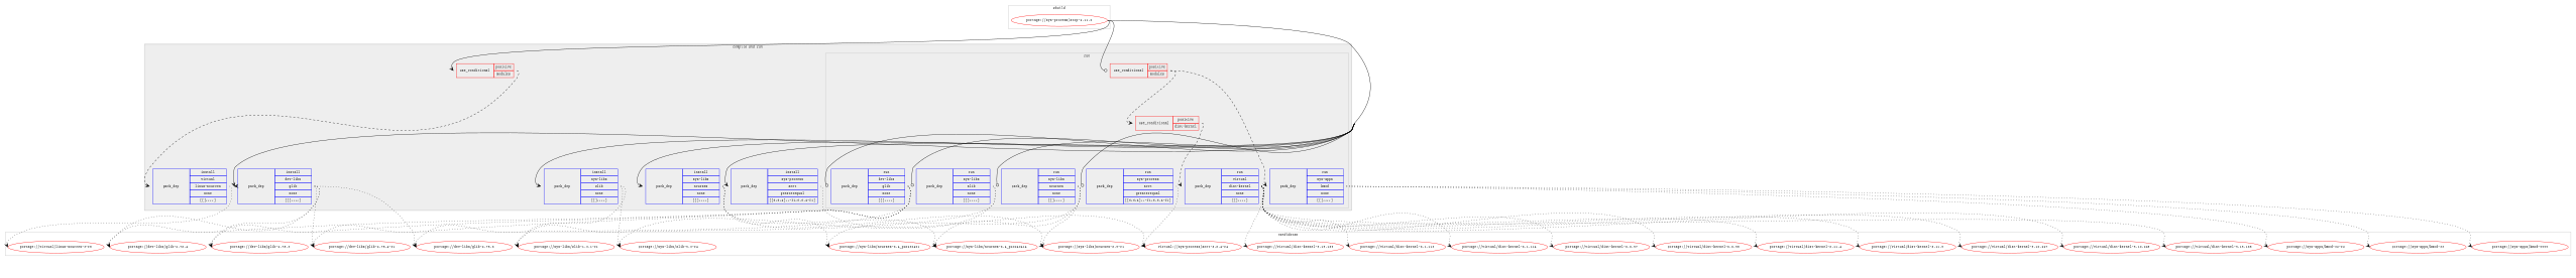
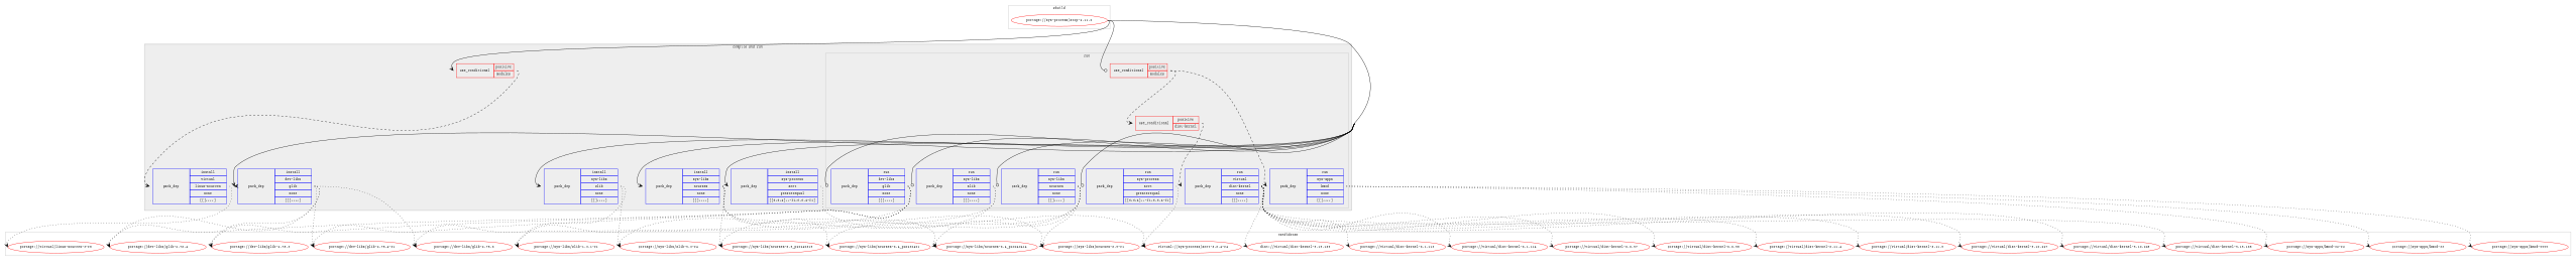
  digraph {
    compound=true
    concentrate=true
    fontname="Courier Prime"
    fontsize=10
    newrank=true
    rankdir=TB
    ranksep=1.5
    node [color=red fontname="Courier Prime" fontsize=10]
    edge [arrowhead=vee fontname="Courier Prime" headport=w style=dotted tailport=e weight=100]
    n1 [label="portage://sys-process/atop-2.11.0" width=4]
    n2 [color=blue label=<<TABLE BORDER="0" CELLBORDER="1" CELLSPACING="0" CELLPADDING="4" WIDTH="220"><TR><TD ROWSPAN="6" CELLPADDING="30">pack_dep</TD></TR><TR><TD WIDTH="110">install</TD></TR><TR><TD>virtual</TD></TR><TR><TD>linux-sources</TD></TR><TR><TD>none</TD></TR><TR><TD>[[],,,,]</TD></TR></TABLE>> shape=none]
    n3 [label=<<TABLE BORDER="0" CELLBORDER="1" CELLSPACING="0" CELLPADDING="4"><TR><TD ROWSPAN="3" CELLPADDING="10">use_conditional</TD></TR><TR><TD>positive</TD></TR><TR><TD>modules</TD></TR></TABLE>> shape=none]
    n4 [color=blue label=<<TABLE BORDER="0" CELLBORDER="1" CELLSPACING="0" CELLPADDING="4" WIDTH="220"><TR><TD ROWSPAN="6" CELLPADDING="30">pack_dep</TD></TR><TR><TD WIDTH="110">install</TD></TR><TR><TD>dev-libs</TD></TR><TR><TD>glib</TD></TR><TR><TD>none</TD></TR><TR><TD>[[],,,,]</TD></TR></TABLE>> shape=none]
    n5 [color=blue label=<<TABLE BORDER="0" CELLBORDER="1" CELLSPACING="0" CELLPADDING="4" WIDTH="220"><TR><TD ROWSPAN="6" CELLPADDING="30">pack_dep</TD></TR><TR><TD WIDTH="110">install</TD></TR><TR><TD>sys-libs</TD></TR><TR><TD>ncurses</TD></TR><TR><TD>none</TD></TR><TR><TD>[[],,,,]</TD></TR></TABLE>> shape=none]
    n6 [color=blue label=<<TABLE BORDER="0" CELLBORDER="1" CELLSPACING="0" CELLPADDING="4" WIDTH="220"><TR><TD ROWSPAN="6" CELLPADDING="30">pack_dep</TD></TR><TR><TD WIDTH="110">install</TD></TR><TR><TD>sys-libs</TD></TR><TR><TD>zlib</TD></TR><TR><TD>none</TD></TR><TR><TD>[[],,,,]</TD></TR></TABLE>> shape=none]
    n7 [color=blue label=<<TABLE BORDER="0" CELLBORDER="1" CELLSPACING="0" CELLPADDING="4" WIDTH="220"><TR><TD ROWSPAN="6" CELLPADDING="30">pack_dep</TD></TR><TR><TD WIDTH="110">install</TD></TR><TR><TD>sys-process</TD></TR><TR><TD>acct</TD></TR><TR><TD>greaterequal</TD></TR><TR><TD>[[6,6,4],,-r1,6.6.4-r1]</TD></TR></TABLE>> shape=none]
    n8 [color=blue label=<<TABLE BORDER="0" CELLBORDER="1" CELLSPACING="0" CELLPADDING="4" WIDTH="220"><TR><TD ROWSPAN="6" CELLPADDING="30">pack_dep</TD></TR><TR><TD WIDTH="110">run</TD></TR><TR><TD>sys-apps</TD></TR><TR><TD>kmod</TD></TR><TR><TD>none</TD></TR><TR><TD>[[],,,,]</TD></TR></TABLE>> shape=none]
    n9 [color=blue label=<<TABLE BORDER="0" CELLBORDER="1" CELLSPACING="0" CELLPADDING="4" WIDTH="220"><TR><TD ROWSPAN="6" CELLPADDING="30">pack_dep</TD></TR><TR><TD WIDTH="110">run</TD></TR><TR><TD>virtual</TD></TR><TR><TD>dist-kernel</TD></TR><TR><TD>none</TD></TR><TR><TD>[[],,,,]</TD></TR></TABLE>> shape=none]
    n10 [label=<<TABLE BORDER="0" CELLBORDER="1" CELLSPACING="0" CELLPADDING="4"><TR><TD ROWSPAN="3" CELLPADDING="10">use_conditional</TD></TR><TR><TD>positive</TD></TR><TR><TD>dist-kernel</TD></TR></TABLE>> shape=none]
    n11 [label=<<TABLE BORDER="0" CELLBORDER="1" CELLSPACING="0" CELLPADDING="4"><TR><TD ROWSPAN="3" CELLPADDING="10">use_conditional</TD></TR><TR><TD>positive</TD></TR><TR><TD>modules</TD></TR></TABLE>> shape=none]
    n12 [color=blue label=<<TABLE BORDER="0" CELLBORDER="1" CELLSPACING="0" CELLPADDING="4" WIDTH="220"><TR><TD ROWSPAN="6" CELLPADDING="30">pack_dep</TD></TR><TR><TD WIDTH="110">run</TD></TR><TR><TD>dev-libs</TD></TR><TR><TD>glib</TD></TR><TR><TD>none</TD></TR><TR><TD>[[],,,,]</TD></TR></TABLE>> shape=none]
    n13 [color=blue label=<<TABLE BORDER="0" CELLBORDER="1" CELLSPACING="0" CELLPADDING="4" WIDTH="220"><TR><TD ROWSPAN="6" CELLPADDING="30">pack_dep</TD></TR><TR><TD WIDTH="110">run</TD></TR><TR><TD>sys-libs</TD></TR><TR><TD>ncurses</TD></TR><TR><TD>none</TD></TR><TR><TD>[[],,,,]</TD></TR></TABLE>> shape=none]
    n14 [color=blue label=<<TABLE BORDER="0" CELLBORDER="1" CELLSPACING="0" CELLPADDING="4" WIDTH="220"><TR><TD ROWSPAN="6" CELLPADDING="30">pack_dep</TD></TR><TR><TD WIDTH="110">run</TD></TR><TR><TD>sys-libs</TD></TR><TR><TD>zlib</TD></TR><TR><TD>none</TD></TR><TR><TD>[[],,,,]</TD></TR></TABLE>> shape=none]
    n15 [color=blue label=<<TABLE BORDER="0" CELLBORDER="1" CELLSPACING="0" CELLPADDING="4" WIDTH="220"><TR><TD ROWSPAN="6" CELLPADDING="30">pack_dep</TD></TR><TR><TD WIDTH="110">run</TD></TR><TR><TD>sys-process</TD></TR><TR><TD>acct</TD></TR><TR><TD>greaterequal</TD></TR><TR><TD>[[6,6,4],,-r1,6.6.4-r1]</TD></TR></TABLE>> shape=none]
    n16 [label="portage://virtual/linux-sources-3-r8" width=4]
    n17 [label="portage://dev-libs/glib-2.78.6" width=4]
    n18 [label="portage://dev-libs/glib-2.78.4-r1" width=4]
    n19 [label="portage://dev-libs/glib-2.78.3" width=4]
    n20 [label="portage://dev-libs/glib-2.76.4" width=4]
+   n21 [label="portage://sys-libs/ncurses-6.5_p20240615" width=4]
    n22 [label="portage://sys-libs/ncurses-6.5-r1" width=4]
    n23 [label="portage://sys-libs/ncurses-6.4_p20240414" width=4]
    n24 [label="portage://sys-libs/ncurses-6.4_p20230401" width=4]
    n25 [label="portage://sys-libs/zlib-1.3.1-r1" width=4]
    n26 [label="portage://sys-libs/zlib-9.3-r4" width=4]
    n27 [label="virtual://sys-process/acct-6.6.4-r4" width=4]
    n28 [label="portage://sys-apps/kmod-9999" width=4]
    n29 [label="portage://sys-apps/kmod-33" width=4]
    n30 [label="portage://sys-apps/kmod-32-r2" width=4]
    n31 [label="portage://virtual/dist-kernel-6.11.5" width=4]
    n32 [label="portage://virtual/dist-kernel-6.11.4" width=4]
    n33 [label="portage://virtual/dist-kernel-6.6.58" width=4]
    n34 [label="portage://virtual/dist-kernel-6.6.57" width=4]
    n35 [label="portage://virtual/dist-kernel-6.1.114" width=4]
    n36 [label="portage://virtual/dist-kernel-6.1.113" width=4]
-   n37 [label="portage://virtual/dist-kernel-5.15.169" width=4]
+   n37 [label="dist://virtual/dist-kernel-5.15.169" width=4]
    n38 [label="portage://virtual/dist-kernel-5.15.168" width=4]
    n39 [label="portage://virtual/dist-kernel-5.10.228" width=4]
    n40 [label="portage://virtual/dist-kernel-5.10.227" width=4]
    subgraph cluster_1 {
      color=gray
      label=<<i>ebuild</i>>
      n1
    }
    subgraph cluster_2 {
      color=gray
      label=<<i>dependencies</i>>
      subgraph cluster_3 {
        color=gray
        fillcolor="#eeeeee"
        label=<<i>compile</i>>
        style=filled
        subgraph sub_4 {
          color=gray
          fillcolor="#eeeeee"
          label=<<i>compile</i>>
          style=filled
          n3
          subgraph sub_5 {
            color=gray
            fillcolor="#eeeeee"
            label=<<i>compile</i>>
            style=filled
            n2
          }
        }
        subgraph sub_6 {
          color=gray
          fillcolor="#eeeeee"
          label=<<i>compile</i>>
          style=filled
          n4
        }
        subgraph sub_7 {
          color=gray
          fillcolor="#eeeeee"
          label=<<i>compile</i>>
          style=filled
          n5
        }
        subgraph sub_8 {
          color=gray
          fillcolor="#eeeeee"
          label=<<i>compile</i>>
          style=filled
          n6
        }
        subgraph sub_9 {
          color=gray
          fillcolor="#eeeeee"
          label=<<i>compile</i>>
          style=filled
          n7
        }
      }
      subgraph cluster_10 {
        color=gray
        fillcolor="#eeeeee"
        label=<<i>compile and run</i>>
        style=filled
      }
      subgraph cluster_11 {
        color=gray
        fillcolor="#eeeeee"
        label=<<i>run</i>>
        style=filled
        subgraph sub_12 {
          color=gray
          fillcolor="#eeeeee"
          label=<<i>run</i>>
          style=filled
          n11
          subgraph sub_13 {
            color=gray
            fillcolor="#eeeeee"
            label=<<i>run</i>>
            style=filled
            n8
          }
          subgraph sub_14 {
            color=gray
            fillcolor="#eeeeee"
            label=<<i>run</i>>
            style=filled
            n10
            subgraph sub_15 {
              color=gray
              fillcolor="#eeeeee"
              label=<<i>run</i>>
              style=filled
              n9
            }
          }
        }
        subgraph sub_16 {
          color=gray
          fillcolor="#eeeeee"
          label=<<i>run</i>>
          style=filled
          n12
        }
        subgraph sub_17 {
          color=gray
          fillcolor="#eeeeee"
          label=<<i>run</i>>
          style=filled
          n13
        }
        subgraph sub_18 {
          color=gray
          fillcolor="#eeeeee"
          label=<<i>run</i>>
          style=filled
          n14
        }
        subgraph sub_19 {
          color=gray
          fillcolor="#eeeeee"
          label=<<i>run</i>>
          style=filled
          n15
        }
      }
    }
    subgraph cluster_20 {
      color=gray
      label=<<i>candidates</i>>
      rank=same
      subgraph sub_21 {
        color=black
        label=<<i>candidates</i>>
        nodesep=1
        rank=same
        n16
      }
      subgraph sub_22 {
        color=black
        label=<<i>candidates</i>>
        nodesep=1
        rank=same
        n17
        n18
        n19
        n20
      }
      subgraph sub_23 {
        color=black
        label=<<i>candidates</i>>
        nodesep=1
        rank=same
+       n21
        n22
        n23
        n24
      }
      subgraph sub_24 {
        color=black
        label=<<i>candidates</i>>
        nodesep=1
        rank=same
        n25
        n26
      }
      subgraph sub_25 {
        color=black
        label=<<i>candidates</i>>
        nodesep=1
        rank=same
        n27
      }
      subgraph sub_26 {
        color=black
        label=<<i>candidates</i>>
        nodesep=1
        rank=same
        n28
        n29
        n30
      }
      subgraph sub_27 {
        color=black
        label=<<i>candidates</i>>
        nodesep=1
        rank=same
        n31
        n32
        n33
        n34
        n35
        n36
        n37
        n38
        n39
        n40
      }
      subgraph sub_28 {
        color=black
        label=<<i>candidates</i>>
        nodesep=1
        rank=same
        n17
        n18
        n19
        n20
      }
      subgraph sub_29 {
        color=black
        label=<<i>candidates</i>>
        nodesep=1
        rank=same
+       n21
        n22
        n23
        n24
      }
      subgraph sub_30 {
        color=black
        label=<<i>candidates</i>>
        nodesep=1
        rank=same
        n25
        n26
      }
      subgraph sub_31 {
        color=black
        label=<<i>candidates</i>>
        nodesep=1
        rank=same
        n27
      }
    }
    n1 -> n3 [style=solid weight=20]
    n1 -> n4 [style=solid weight=20]
    n1 -> n5 [style=solid weight=20]
    n1 -> n6 [style=solid weight=20]
    n1 -> n7 [style=solid weight=20]
    n1 -> n11 [arrowhead=odot style=solid weight=20]
    n1 -> n12 [arrowhead=odot style=solid weight=20]
    n1 -> n13 [arrowhead=odot style=solid weight=20]
    n1 -> n14 [arrowhead=odot style=solid weight=20]
    n1 -> n15 [arrowhead=odot style=solid weight=20]
    n2 -> n16
    n3 -> n2 [style=dashed weight=20]
    n4 -> n17
    n4 -> n18
    n4 -> n19
    n4 -> n20
+   n5 -> n21
    n5 -> n22
    n5 -> n23
    n5 -> n24
    n6 -> n25
    n6 -> n26
    n7 -> n27
    n8 -> n28
    n8 -> n29
    n8 -> n30
    n9 -> n31
    n9 -> n32
    n9 -> n33
    n9 -> n34
    n9 -> n35
    n9 -> n36
    n9 -> n37
    n9 -> n38
    n9 -> n39
    n9 -> n40
    n10 -> n9 [style=dashed weight=20]
    n11 -> n8 [style=dashed weight=20]
    n11 -> n10 [style=dashed weight=20]
    n12 -> n17
    n12 -> n18
    n12 -> n19
    n12 -> n20
+   n13 -> n21
    n13 -> n22
    n13 -> n23
    n13 -> n24
    n14 -> n25
    n14 -> n26
    n15 -> n27
  }
